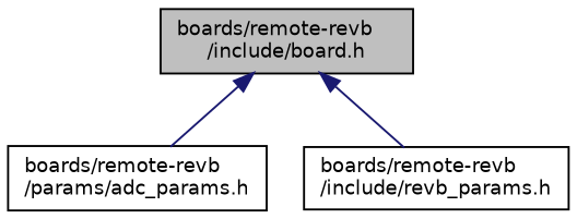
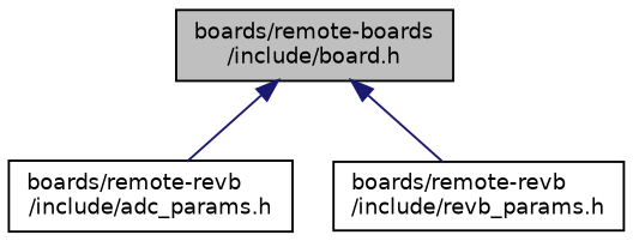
  digraph {
    node [color=black fillcolor=white fontname=Helvetica fontsize=10 shape=record style=filled]
    edge [color=midnightblue dir=back fontname=Helvetica fontsize=10 labelfontname=Helvetica labelfontsize=10 style=solid]
-   n1 [fillcolor=grey75 fontcolor=black height=0.2 label="boards/remote-revb\l/include/board.h" width=0.4]
-   n2 [height=0.2 label="boards/remote-revb\l/params/adc_params.h" width=0.4]
+   n1 [fillcolor=grey75 fontcolor=black height=0.2 label="boards/remote-boards\l/include/board.h" width=0.4]
+   n2 [height=0.2 label="boards/remote-revb\l/include/adc_params.h" width=0.4]
    n3 [height=0.2 label="boards/remote-revb\l/include/revb_params.h" width=0.4]
    n1 -> n2
    n1 -> n3
  }
